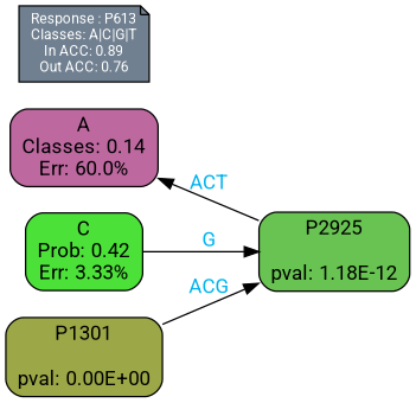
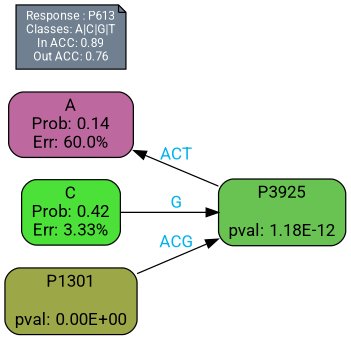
  digraph {
    fontname=Roboto
    rankdir=LR
    ranksep=equally
    splines=polylines
    node [color=black fontname=Roboto shape=box style="filled, rounded"]
    edge [fontcolor=deepskyblue2 fontname=Roboto]
-   n1 [fillcolor="#bd69a0" label="A\nClasses: 0.14\nErr: 60.0%"]
+   n1 [fillcolor="#bd69a0" label="A\nProb: 0.14\nErr: 60.0%"]
    n2 [fillcolor="#4ce139" label="C\nProb: 0.42\nErr: 3.33%"]
    n3 [align=left fillcolor=slategray fontcolor=white fontsize=10 label="Response : P613\nClasses: A|C|G|T\nIn ACC: 0.89\nOut ACC: 0.76\n" shape=note style=filled]
    n4 [fillcolor="#9ca747" label="P1301\n\npval: 0.00E+00"]
-   n5 [fillcolor="#68c352" label="P2925\n\npval: 1.18E-12"]
+   n5 [fillcolor="#68c352" label="P3925\n\npval: 1.18E-12"]
    subgraph sub_1 {
      rank=same
      n1
      n2
    }
    subgraph sub_2 {
      rank=same
      n3
      n4
    }
    n2 -> n5 [label=G]
    n4 -> n5 [label=ACG]
    n5 -> n1 [label=ACT]
  }
